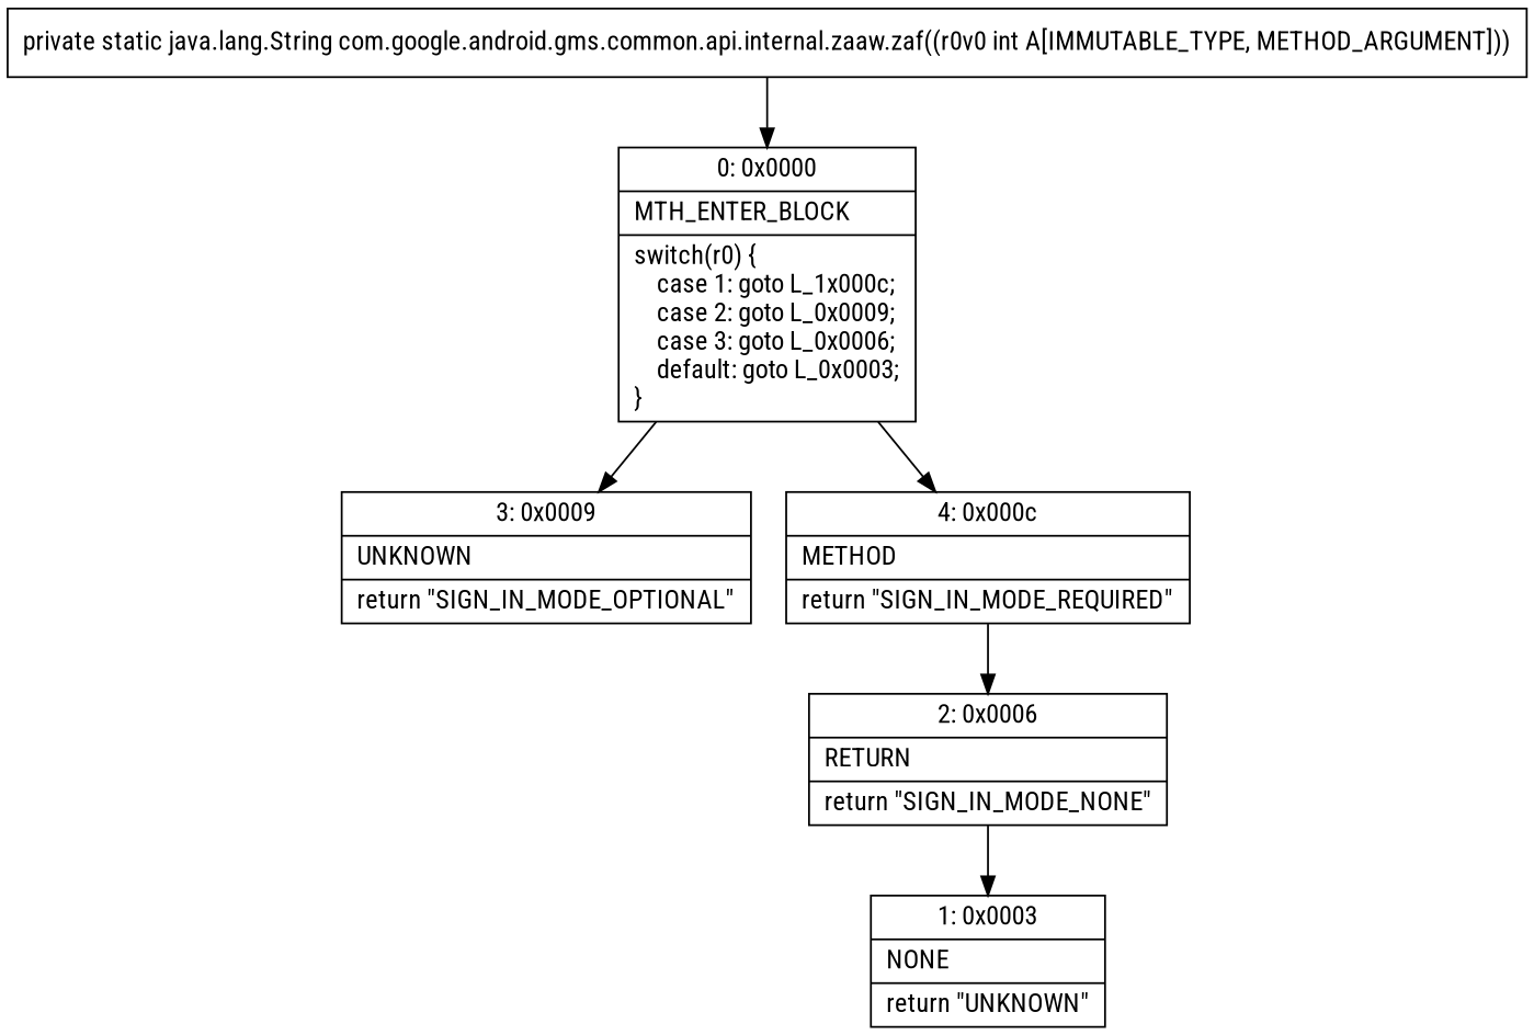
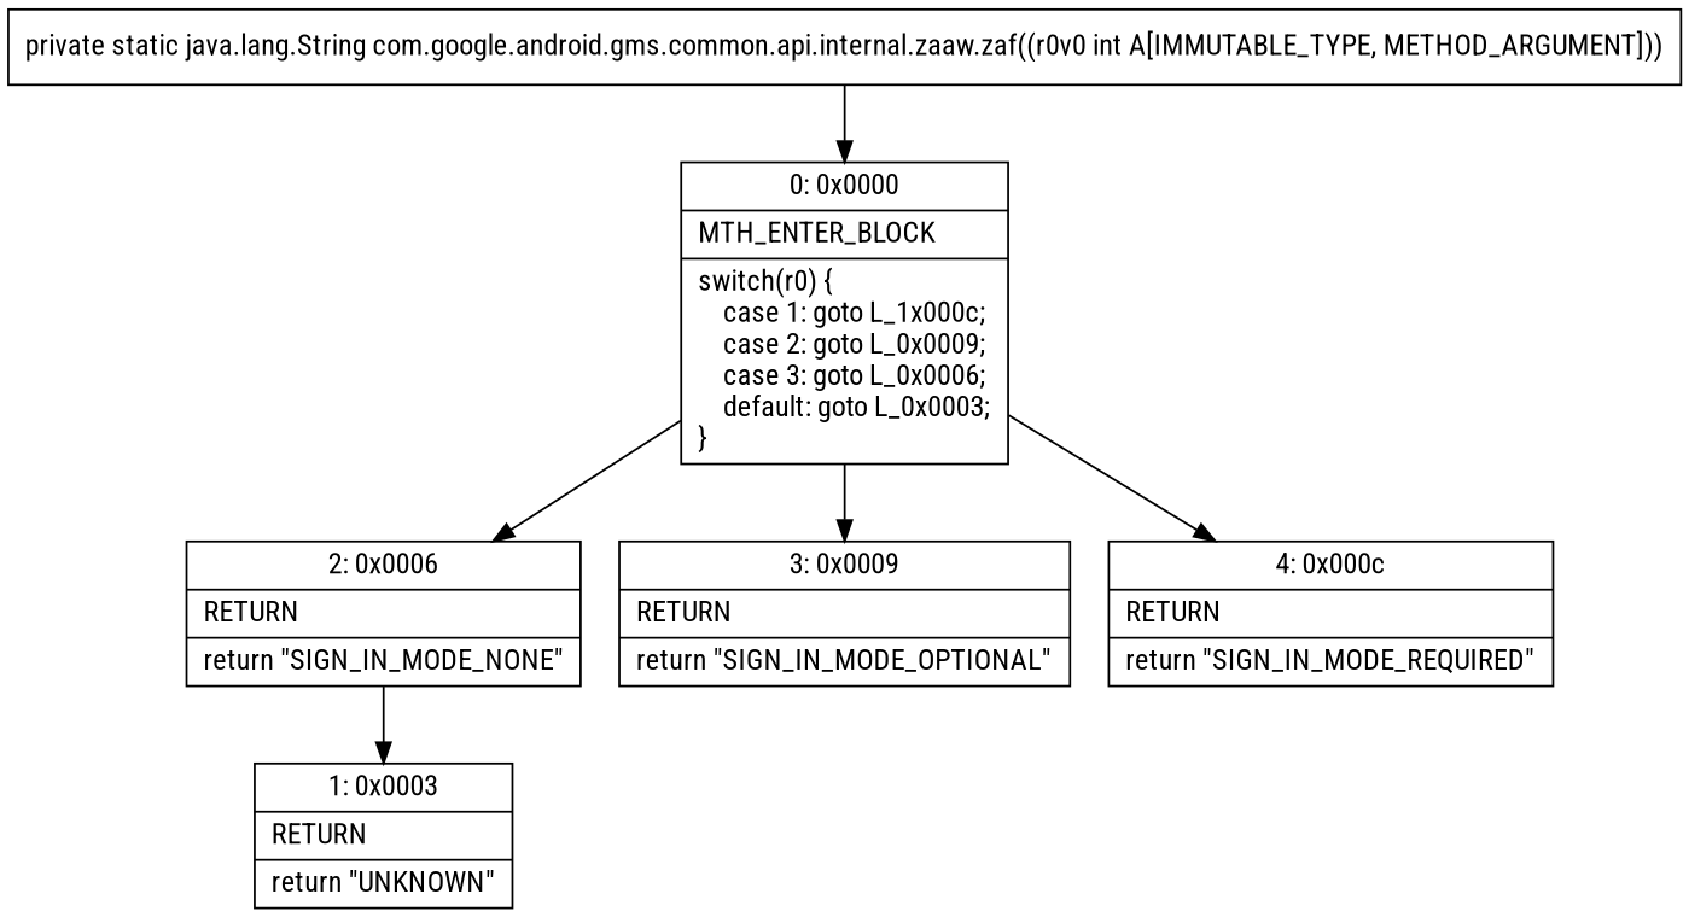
  digraph {
    fontname="Roboto Condensed"
    node [fontname="Roboto Condensed" shape=record]
    edge [fontname="Roboto Condensed"]
    n1 [label="{0\:\ 0x0000|MTH_ENTER_BLOCK\l|switch(r0) \{\l    case 1: goto L_1x000c;\l    case 2: goto L_0x0009;\l    case 3: goto L_0x0006;\l    default: goto L_0x0003;\l\}\l}"]
    n2 [label="{2\:\ 0x0006|RETURN\l|return \"SIGN_IN_MODE_NONE\"\l}"]
-   n3 [label="{3\:\ 0x0009|UNKNOWN\l|return \"SIGN_IN_MODE_OPTIONAL\"\l}"]
-   n4 [label="{4\:\ 0x000c|METHOD\l|return \"SIGN_IN_MODE_REQUIRED\"\l}"]
-   n5 [label="{1\:\ 0x0003|NONE\l|return \"UNKNOWN\"\l}"]
+   n3 [label="{3\:\ 0x0009|RETURN\l|return \"SIGN_IN_MODE_OPTIONAL\"\l}"]
+   n4 [label="{4\:\ 0x000c|RETURN\l|return \"SIGN_IN_MODE_REQUIRED\"\l}"]
+   n5 [label="{1\:\ 0x0003|RETURN\l|return \"UNKNOWN\"\l}"]
    n6 [label="{private static java.lang.String com.google.android.gms.common.api.internal.zaaw.zaf((r0v0 int A[IMMUTABLE_TYPE, METHOD_ARGUMENT])) }"]
-   n4 -> n2
+   n1 -> n2
    n1 -> n3
    n1 -> n4
    n2 -> n5
    n6 -> n1
  }
